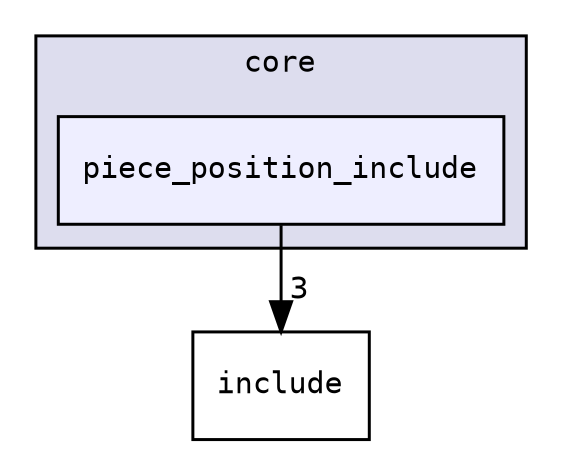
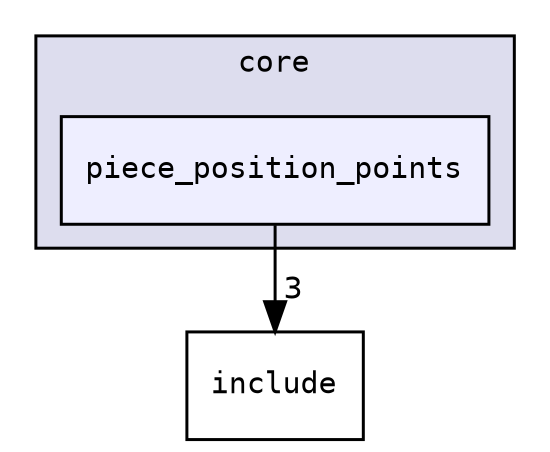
  digraph {
    compound=true
    fontname="DejaVu Sans Mono"
    node [fontname="DejaVu Sans Mono" fontsize=10 shape=box]
-   n1 [fillcolor="#eeeeff" label=piece_position_include pencolor=black style=filled]
+   n1 [fillcolor="#eeeeff" label=piece_position_points pencolor=black style=filled]
    n2 [label=include]
    subgraph cluster_1 {
      bgcolor="#ddddee"
      fontsize=10
      label=core
      pencolor=black
      n1
    }
    n1 -> n2 [headlabel=3 labeldistance=1.5 labelfontname=Helvetica labelfontsize=10 fontname="DejaVu Sans Mono"]
  }
